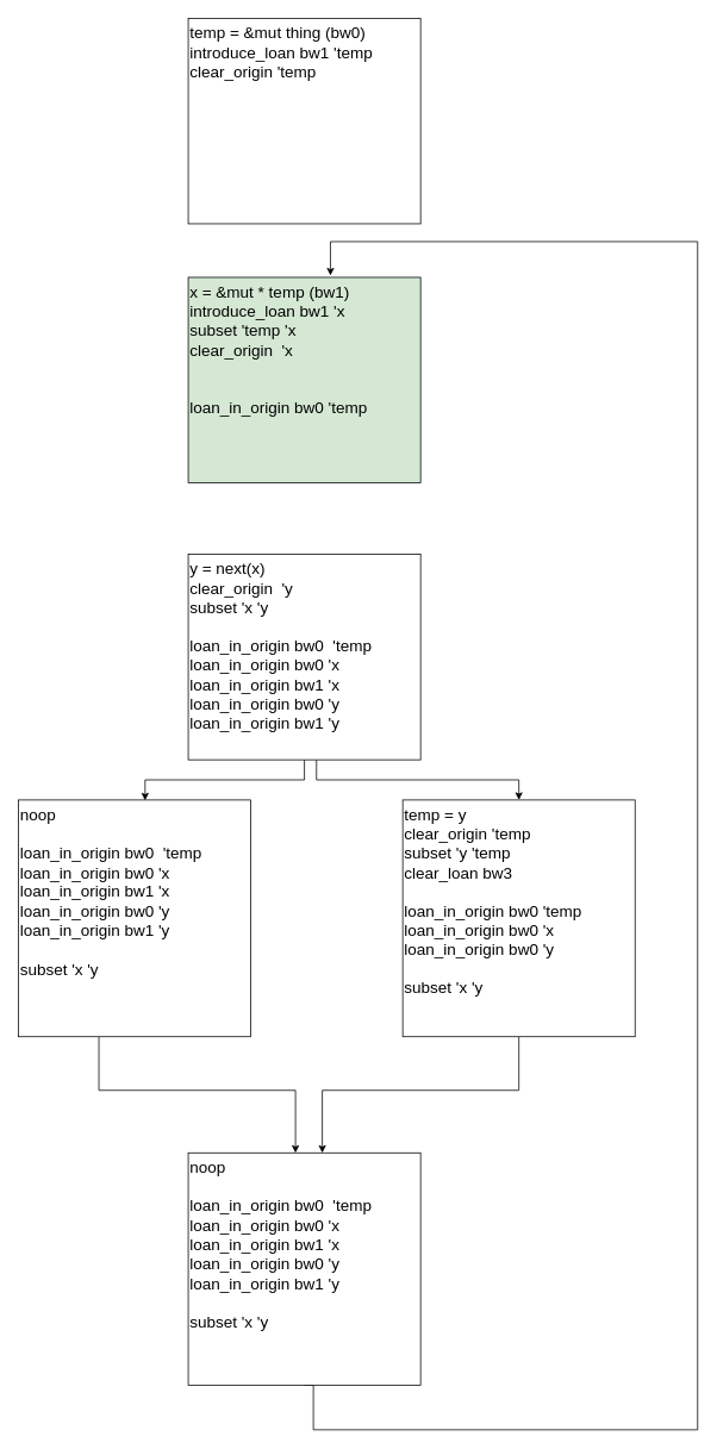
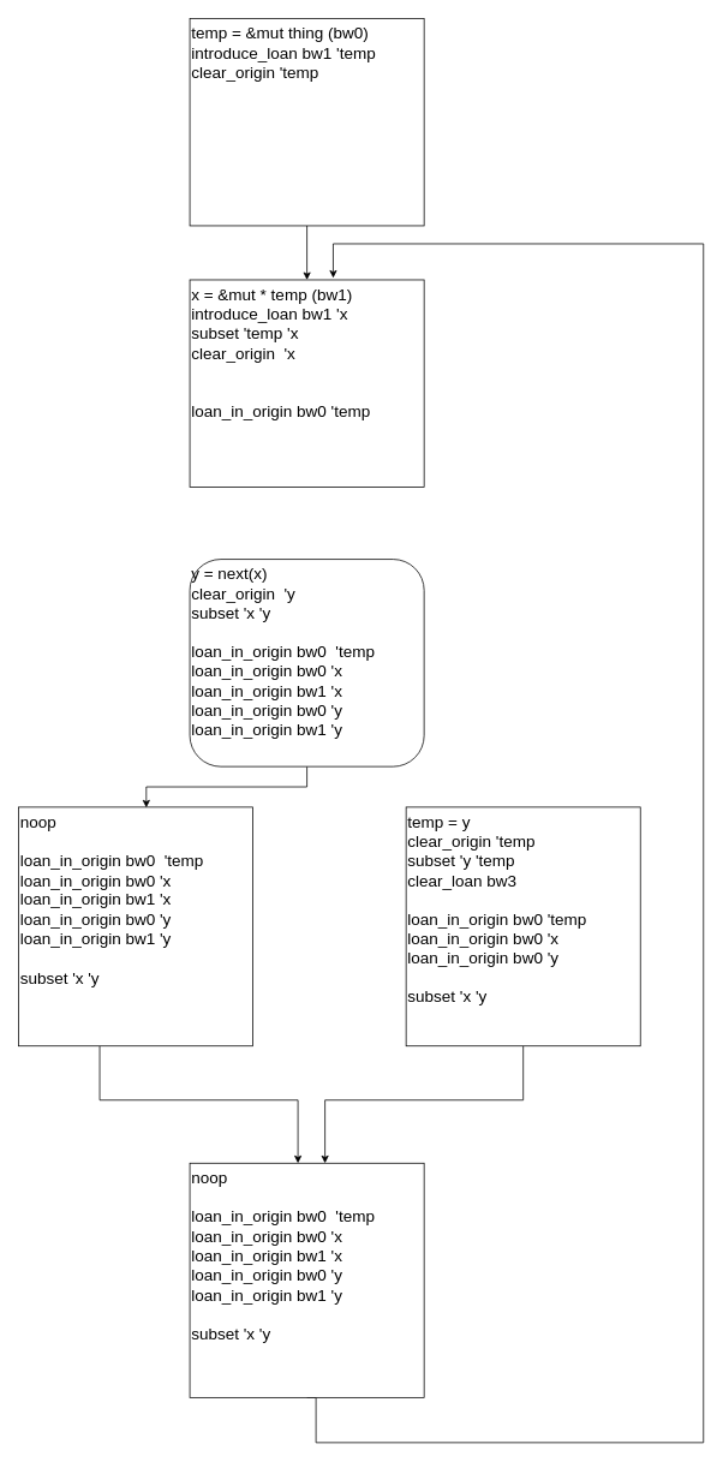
  <mxCell id="0" />
  <mxCell id="1" parent="0" />
+ <mxCell id="2" style="edgeStyle=orthogonalEdgeStyle;rounded=0;orthogonalLoop=1;jettySize=auto;html=1;entryX=0.5;entryY=0;entryDx=0;entryDy=0;fontSize=18;" edge="1" parent="1" source="3" target="4"><mxGeometry relative="1" as="geometry" /></mxCell>
  <mxCell id="3" value="&lt;span style=&quot;text-align: center;&quot;&gt;temp = &amp;amp;mut thing (bw0)&lt;/span&gt;&lt;br&gt;introduce_loan bw1 'temp&lt;br&gt;clear_origin 'temp" style="rounded=0;whiteSpace=wrap;html=1;fontSize=18;align=left;horizontal=1;verticalAlign=top;" vertex="1" parent="1"><mxGeometry x="210" y="20" width="260" height="230" as="geometry" /></mxCell>
- <mxCell id="4" value="x = &amp;amp;mut * temp (bw1)&lt;br&gt;introduce_loan bw1 'x&lt;br&gt;subset 'temp 'x&lt;br&gt;clear_origin&amp;nbsp; 'x&lt;br&gt;&lt;br&gt;&lt;br&gt;loan_in_origin bw0 'temp" style="rounded=0;whiteSpace=wrap;html=1;fontSize=18;verticalAlign=top;align=left;fillColor=#d5e8d4;" vertex="1" parent="1"><mxGeometry x="210" y="310" width="260" height="230" as="geometry" /></mxCell>
+ <mxCell id="4" value="x = &amp;amp;mut * temp (bw1)&lt;br&gt;introduce_loan bw1 'x&lt;br&gt;subset 'temp 'x&lt;br&gt;clear_origin&amp;nbsp; 'x&lt;br&gt;&lt;br&gt;&lt;br&gt;loan_in_origin bw0 'temp" style="rounded=0;whiteSpace=wrap;html=1;fontSize=18;verticalAlign=top;align=left;" vertex="1" parent="1"><mxGeometry x="210" y="310" width="260" height="230" as="geometry" /></mxCell>
  <mxCell id="5" style="edgeStyle=orthogonalEdgeStyle;rounded=0;orthogonalLoop=1;jettySize=auto;html=1;entryX=0.545;entryY=0.002;entryDx=0;entryDy=0;entryPerimeter=0;fontSize=18;" edge="1" parent="1" source="7" target="9"><mxGeometry relative="1" as="geometry" /></mxCell>
- <mxCell id="6" style="edgeStyle=orthogonalEdgeStyle;rounded=0;orthogonalLoop=1;jettySize=auto;html=1;fontSize=18;exitX=0.552;exitY=1;exitDx=0;exitDy=0;exitPerimeter=0;" edge="1" parent="1" source="7" target="11"><mxGeometry relative="1" as="geometry" /></mxCell>
- <mxCell id="7" value="y = next(x)&lt;br&gt;clear_origin&amp;nbsp; 'y&lt;br&gt;subset 'x 'y&lt;br&gt;&lt;br&gt;loan_in_origin bw0&amp;nbsp; 'temp&lt;br&gt;loan_in_origin bw0 'x&lt;br&gt;loan_in_origin bw1 'x&lt;br&gt;loan_in_origin bw0 'y&lt;br&gt;loan_in_origin bw1 'y" style="rounded=0;whiteSpace=wrap;html=1;fontSize=18;verticalAlign=top;align=left;" vertex="1" parent="1"><mxGeometry x="210" y="620" width="260" height="230" as="geometry" /></mxCell>
+ <mxCell id="7" value="y = next(x)&lt;br&gt;clear_origin&amp;nbsp; 'y&lt;br&gt;subset 'x 'y&lt;br&gt;&lt;br&gt;loan_in_origin bw0&amp;nbsp; 'temp&lt;br&gt;loan_in_origin bw0 'x&lt;br&gt;loan_in_origin bw1 'x&lt;br&gt;loan_in_origin bw0 'y&lt;br&gt;loan_in_origin bw1 'y" style="whiteSpace=wrap;html=1;fontSize=18;verticalAlign=top;align=left;rounded=1;" vertex="1" parent="1"><mxGeometry x="210" y="620" width="260" height="230" as="geometry" /></mxCell>
  <mxCell id="8" style="edgeStyle=orthogonalEdgeStyle;rounded=0;orthogonalLoop=1;jettySize=auto;html=1;fontSize=18;" edge="1" parent="1" source="9" target="13"><mxGeometry relative="1" as="geometry"><mxPoint x="360" y="1185" as="targetPoint" /><Array as="points"><mxPoint x="110" y="1220" /><mxPoint x="330" y="1220" /></Array></mxGeometry></mxCell>
  <mxCell id="9" value="noop&lt;br&gt;&lt;br&gt;loan_in_origin bw0&amp;nbsp; 'temp&lt;br&gt;loan_in_origin bw0 'x&lt;br&gt;loan_in_origin bw1 'x&lt;br&gt;loan_in_origin bw0 'y&lt;br&gt;loan_in_origin bw1 'y&lt;br&gt;&lt;br&gt;subset 'x 'y" style="rounded=0;whiteSpace=wrap;html=1;fontSize=18;verticalAlign=top;align=left;" vertex="1" parent="1"><mxGeometry x="20" y="895" width="260" height="265" as="geometry" /></mxCell>
  <mxCell id="10" style="edgeStyle=orthogonalEdgeStyle;rounded=0;orthogonalLoop=1;jettySize=auto;html=1;fontSize=18;exitX=0.5;exitY=1;exitDx=0;exitDy=0;" edge="1" parent="1" source="11" target="13"><mxGeometry relative="1" as="geometry"><Array as="points"><mxPoint x="580" y="1220" /><mxPoint x="360" y="1220" /></Array></mxGeometry></mxCell>
  <mxCell id="11" value="temp = y&lt;br&gt;clear_origin 'temp&lt;br&gt;subset 'y 'temp&lt;br&gt;clear_loan bw3&lt;br&gt;&lt;br&gt;loan_in_origin bw0 'temp&lt;br&gt;loan_in_origin bw0 'x&lt;br&gt;loan_in_origin bw0 'y&lt;br&gt;&lt;br&gt;subset 'x 'y" style="rounded=0;whiteSpace=wrap;html=1;fontSize=18;verticalAlign=top;align=left;" vertex="1" parent="1"><mxGeometry x="450" y="895" width="260" height="265" as="geometry" /></mxCell>
  <mxCell id="12" style="edgeStyle=orthogonalEdgeStyle;rounded=0;orthogonalLoop=1;jettySize=auto;html=1;entryX=0.612;entryY=-0.009;entryDx=0;entryDy=0;entryPerimeter=0;fontSize=18;exitX=0.5;exitY=1;exitDx=0;exitDy=0;" edge="1" parent="1" source="13" target="4"><mxGeometry relative="1" as="geometry"><Array as="points"><mxPoint x="350" y="1550" /><mxPoint x="350" y="1600" /><mxPoint x="780" y="1600" /><mxPoint x="780" y="270" /><mxPoint x="369" y="270" /></Array></mxGeometry></mxCell>
  <mxCell id="13" value="noop&lt;br&gt;&lt;br&gt;loan_in_origin bw0&amp;nbsp; 'temp&lt;br&gt;loan_in_origin bw0 'x&lt;br&gt;loan_in_origin bw1 'x&lt;br&gt;loan_in_origin bw0 'y&lt;br&gt;loan_in_origin bw1 'y&lt;br&gt;&lt;br&gt;subset 'x 'y" style="rounded=0;whiteSpace=wrap;html=1;fontSize=18;verticalAlign=top;align=left;" vertex="1" parent="1"><mxGeometry x="210" y="1290" width="260" height="260" as="geometry" /></mxCell>
